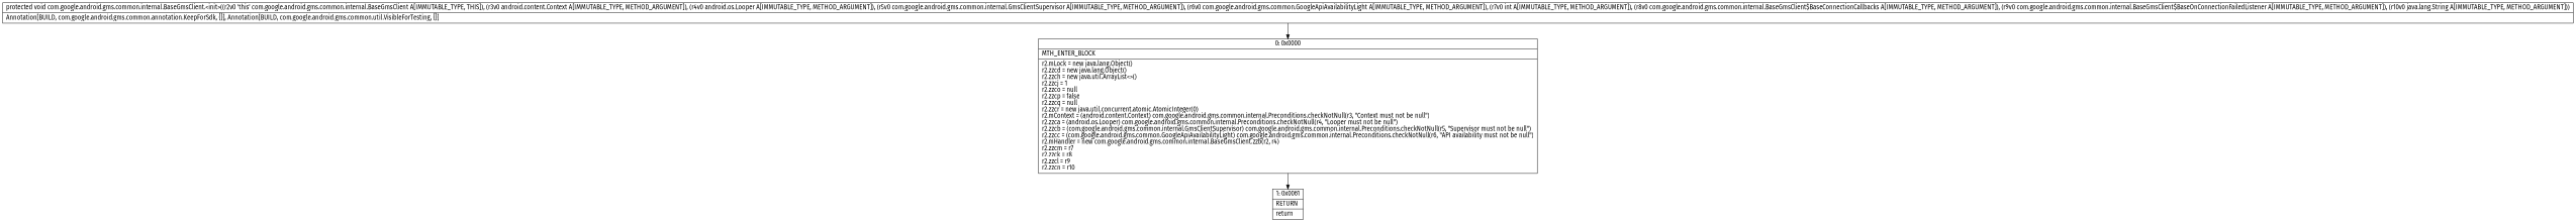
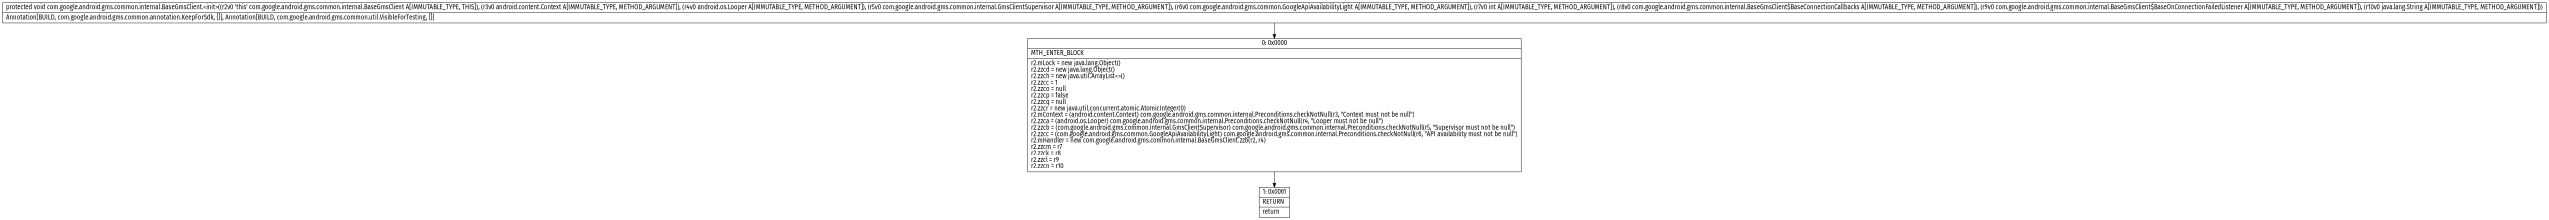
  digraph {
    fontname="Fira Sans"
    node [shape=record fontname="Fira Sans"]
    edge [fontname="Fira Sans"]
-   n1 [label="{0\:\ 0x0000|MTH_ENTER_BLOCK\l|r2.mLock = new java.lang.Object()\lr2.zzcd = new java.lang.Object()\lr2.zzch = new java.util.ArrayList\<\>()\lr2.zzcj = 1\lr2.zzco = null\lr2.zzcp = false\lr2.zzcq = null\lr2.zzcr = new java.util.concurrent.atomic.AtomicInteger(0)\lr2.mContext = (android.content.Context) com.google.android.gms.common.internal.Preconditions.checkNotNull(r3, \"Context must not be null\")\lr2.zzca = (android.os.Looper) com.google.android.gms.common.internal.Preconditions.checkNotNull(r4, \"Looper must not be null\")\lr2.zzcb = (com.google.android.gms.common.internal.GmsClientSupervisor) com.google.android.gms.common.internal.Preconditions.checkNotNull(r5, \"Supervisor must not be null\")\lr2.zzcc = (com.google.android.gms.common.GoogleApiAvailabilityLight) com.google.android.gms.common.internal.Preconditions.checkNotNull(r6, \"API availability must not be null\")\lr2.mHandler = new com.google.android.gms.common.internal.BaseGmsClient.zzb(r2, r4)\lr2.zzcm = r7\lr2.zzck = r8\lr2.zzcl = r9\lr2.zzcn = r10\l}"]
+   n1 [label="{0\:\ 0x0000|MTH_ENTER_BLOCK\l|r2.mLock = new java.lang.Object()\lr2.zzcd = new java.lang.Object()\lr2.zzch = new java.util.ArrayList\<\>()\lr2.zzcc = 1\lr2.zzco = null\lr2.zzcp = false\lr2.zzcq = null\lr2.zzcr = new java.util.concurrent.atomic.AtomicInteger(0)\lr2.mContext = (android.content.Context) com.google.android.gms.common.internal.Preconditions.checkNotNull(r3, \"Context must not be null\")\lr2.zzca = (android.os.Looper) com.google.android.gms.common.internal.Preconditions.checkNotNull(r4, \"Looper must not be null\")\lr2.zzcb = (com.google.android.gms.common.internal.GmsClientSupervisor) com.google.android.gms.common.internal.Preconditions.checkNotNull(r5, \"Supervisor must not be null\")\lr2.zzcc = (com.google.android.gms.common.GoogleApiAvailabilityLight) com.google.android.gms.common.internal.Preconditions.checkNotNull(r6, \"API availability must not be null\")\lr2.mHandler = new com.google.android.gms.common.internal.BaseGmsClient.zzb(r2, r4)\lr2.zzcm = r7\lr2.zzck = r8\lr2.zzcl = r9\lr2.zzcn = r10\l}"]
    n2 [label="{1\:\ 0x0061|RETURN\l|return\l}"]
    n3 [label="{protected void com.google.android.gms.common.internal.BaseGmsClient.\<init\>((r2v0 'this' com.google.android.gms.common.internal.BaseGmsClient A[IMMUTABLE_TYPE, THIS]), (r3v0 android.content.Context A[IMMUTABLE_TYPE, METHOD_ARGUMENT]), (r4v0 android.os.Looper A[IMMUTABLE_TYPE, METHOD_ARGUMENT]), (r5v0 com.google.android.gms.common.internal.GmsClientSupervisor A[IMMUTABLE_TYPE, METHOD_ARGUMENT]), (r6v0 com.google.android.gms.common.GoogleApiAvailabilityLight A[IMMUTABLE_TYPE, METHOD_ARGUMENT]), (r7v0 int A[IMMUTABLE_TYPE, METHOD_ARGUMENT]), (r8v0 com.google.android.gms.common.internal.BaseGmsClient$BaseConnectionCallbacks A[IMMUTABLE_TYPE, METHOD_ARGUMENT]), (r9v0 com.google.android.gms.common.internal.BaseGmsClient$BaseOnConnectionFailedListener A[IMMUTABLE_TYPE, METHOD_ARGUMENT]), (r10v0 java.lang.String A[IMMUTABLE_TYPE, METHOD_ARGUMENT]))  | Annotation[BUILD, com.google.android.gms.common.annotation.KeepForSdk, \{\}], Annotation[BUILD, com.google.android.gms.common.util.VisibleForTesting, \{\}]\l}"]
    n1 -> n2
    n3 -> n1
  }
